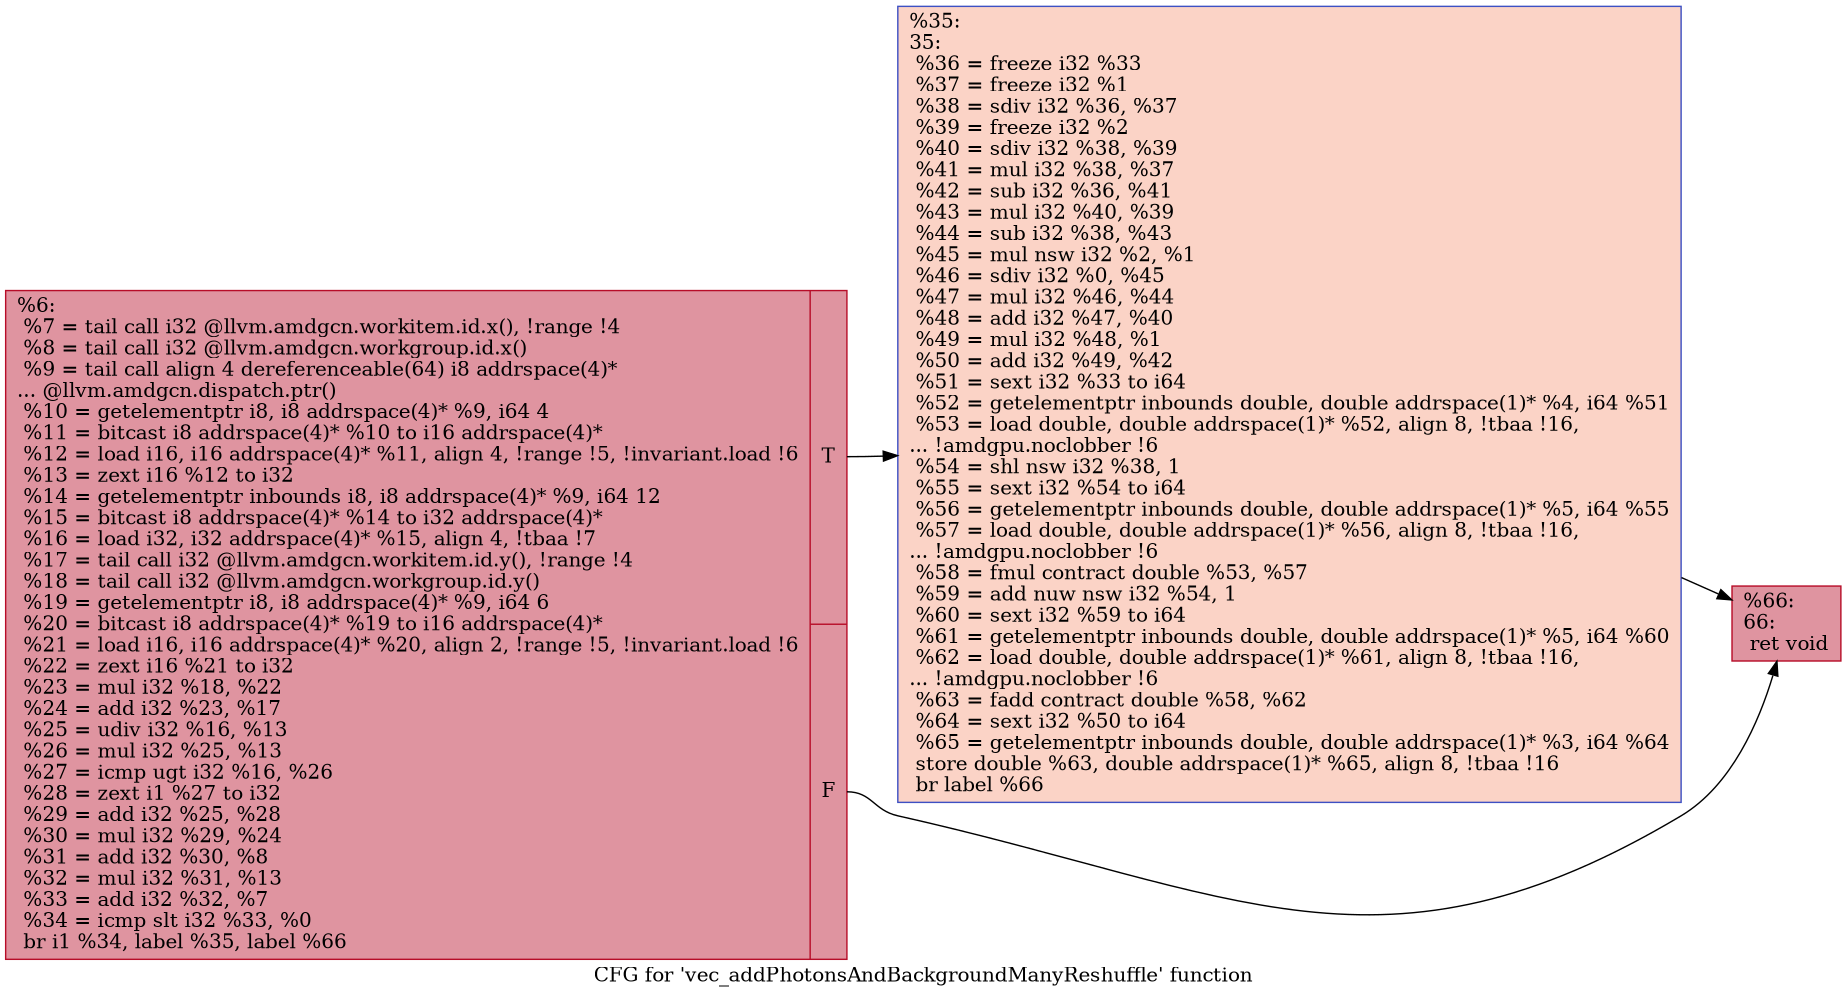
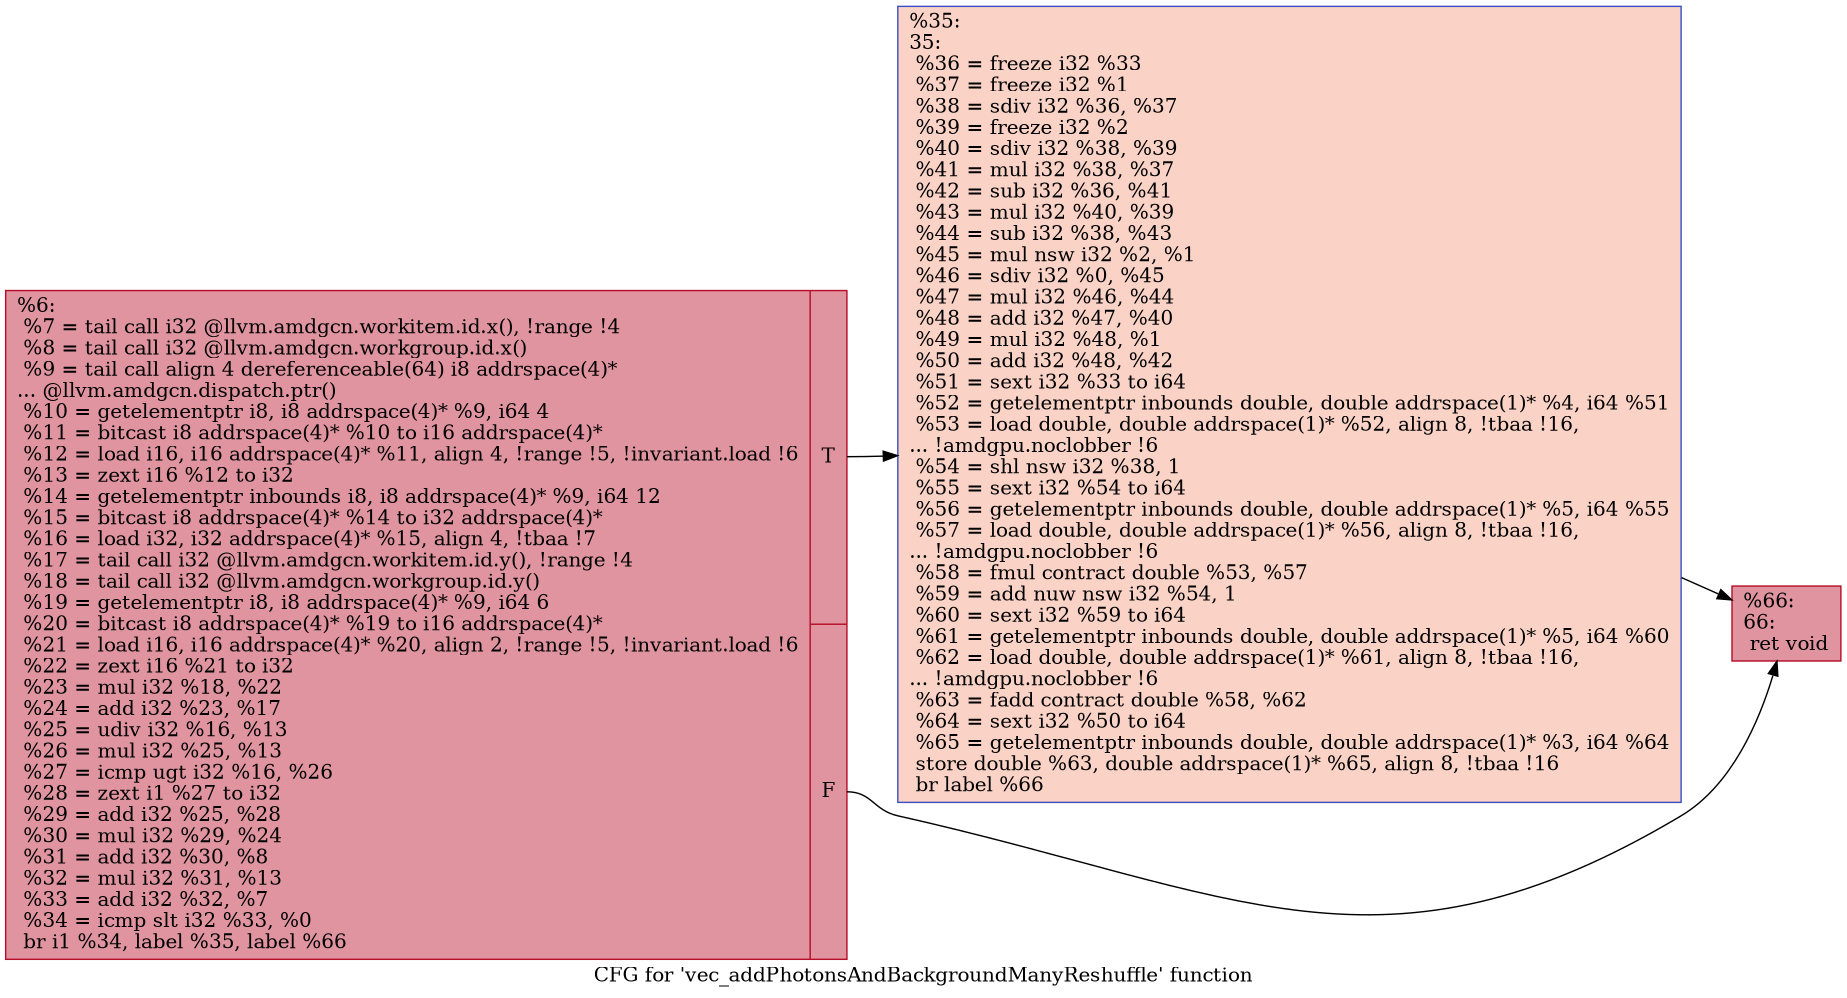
  digraph {
    label="CFG for 'vec_addPhotonsAndBackgroundManyReshuffle' function"
    rankdir=LR
    node [color="#b70d28ff" fillcolor="#b70d2870" shape=record style=filled]
    n1 [label="{%6:\l  %7 = tail call i32 @llvm.amdgcn.workitem.id.x(), !range !4\l  %8 = tail call i32 @llvm.amdgcn.workgroup.id.x()\l  %9 = tail call align 4 dereferenceable(64) i8 addrspace(4)*\l... @llvm.amdgcn.dispatch.ptr()\l  %10 = getelementptr i8, i8 addrspace(4)* %9, i64 4\l  %11 = bitcast i8 addrspace(4)* %10 to i16 addrspace(4)*\l  %12 = load i16, i16 addrspace(4)* %11, align 4, !range !5, !invariant.load !6\l  %13 = zext i16 %12 to i32\l  %14 = getelementptr inbounds i8, i8 addrspace(4)* %9, i64 12\l  %15 = bitcast i8 addrspace(4)* %14 to i32 addrspace(4)*\l  %16 = load i32, i32 addrspace(4)* %15, align 4, !tbaa !7\l  %17 = tail call i32 @llvm.amdgcn.workitem.id.y(), !range !4\l  %18 = tail call i32 @llvm.amdgcn.workgroup.id.y()\l  %19 = getelementptr i8, i8 addrspace(4)* %9, i64 6\l  %20 = bitcast i8 addrspace(4)* %19 to i16 addrspace(4)*\l  %21 = load i16, i16 addrspace(4)* %20, align 2, !range !5, !invariant.load !6\l  %22 = zext i16 %21 to i32\l  %23 = mul i32 %18, %22\l  %24 = add i32 %23, %17\l  %25 = udiv i32 %16, %13\l  %26 = mul i32 %25, %13\l  %27 = icmp ugt i32 %16, %26\l  %28 = zext i1 %27 to i32\l  %29 = add i32 %25, %28\l  %30 = mul i32 %29, %24\l  %31 = add i32 %30, %8\l  %32 = mul i32 %31, %13\l  %33 = add i32 %32, %7\l  %34 = icmp slt i32 %33, %0\l  br i1 %34, label %35, label %66\l|{<s0>T|<s1>F}}"]
-   n2 [color="#3d50c3ff" fillcolor="#f59c7d70" label="{%35:\l35:                                               \l  %36 = freeze i32 %33\l  %37 = freeze i32 %1\l  %38 = sdiv i32 %36, %37\l  %39 = freeze i32 %2\l  %40 = sdiv i32 %38, %39\l  %41 = mul i32 %38, %37\l  %42 = sub i32 %36, %41\l  %43 = mul i32 %40, %39\l  %44 = sub i32 %38, %43\l  %45 = mul nsw i32 %2, %1\l  %46 = sdiv i32 %0, %45\l  %47 = mul i32 %46, %44\l  %48 = add i32 %47, %40\l  %49 = mul i32 %48, %1\l  %50 = add i32 %49, %42\l  %51 = sext i32 %33 to i64\l  %52 = getelementptr inbounds double, double addrspace(1)* %4, i64 %51\l  %53 = load double, double addrspace(1)* %52, align 8, !tbaa !16,\l... !amdgpu.noclobber !6\l  %54 = shl nsw i32 %38, 1\l  %55 = sext i32 %54 to i64\l  %56 = getelementptr inbounds double, double addrspace(1)* %5, i64 %55\l  %57 = load double, double addrspace(1)* %56, align 8, !tbaa !16,\l... !amdgpu.noclobber !6\l  %58 = fmul contract double %53, %57\l  %59 = add nuw nsw i32 %54, 1\l  %60 = sext i32 %59 to i64\l  %61 = getelementptr inbounds double, double addrspace(1)* %5, i64 %60\l  %62 = load double, double addrspace(1)* %61, align 8, !tbaa !16,\l... !amdgpu.noclobber !6\l  %63 = fadd contract double %58, %62\l  %64 = sext i32 %50 to i64\l  %65 = getelementptr inbounds double, double addrspace(1)* %3, i64 %64\l  store double %63, double addrspace(1)* %65, align 8, !tbaa !16\l  br label %66\l}"]
+   n2 [color="#3d50c3ff" fillcolor="#f59c7d70" label="{%35:\l35:                                               \l  %36 = freeze i32 %33\l  %37 = freeze i32 %1\l  %38 = sdiv i32 %36, %37\l  %39 = freeze i32 %2\l  %40 = sdiv i32 %38, %39\l  %41 = mul i32 %38, %37\l  %42 = sub i32 %36, %41\l  %43 = mul i32 %40, %39\l  %44 = sub i32 %38, %43\l  %45 = mul nsw i32 %2, %1\l  %46 = sdiv i32 %0, %45\l  %47 = mul i32 %46, %44\l  %48 = add i32 %47, %40\l  %49 = mul i32 %48, %1\l  %50 = add i32 %48, %42\l  %51 = sext i32 %33 to i64\l  %52 = getelementptr inbounds double, double addrspace(1)* %4, i64 %51\l  %53 = load double, double addrspace(1)* %52, align 8, !tbaa !16,\l... !amdgpu.noclobber !6\l  %54 = shl nsw i32 %38, 1\l  %55 = sext i32 %54 to i64\l  %56 = getelementptr inbounds double, double addrspace(1)* %5, i64 %55\l  %57 = load double, double addrspace(1)* %56, align 8, !tbaa !16,\l... !amdgpu.noclobber !6\l  %58 = fmul contract double %53, %57\l  %59 = add nuw nsw i32 %54, 1\l  %60 = sext i32 %59 to i64\l  %61 = getelementptr inbounds double, double addrspace(1)* %5, i64 %60\l  %62 = load double, double addrspace(1)* %61, align 8, !tbaa !16,\l... !amdgpu.noclobber !6\l  %63 = fadd contract double %58, %62\l  %64 = sext i32 %50 to i64\l  %65 = getelementptr inbounds double, double addrspace(1)* %3, i64 %64\l  store double %63, double addrspace(1)* %65, align 8, !tbaa !16\l  br label %66\l}"]
    n3 [label="{%66:\l66:                                               \l  ret void\l}"]
    n1 -> n2 [tailport=s0]
    n1 -> n3 [tailport=s1]
    n2 -> n3
  }
